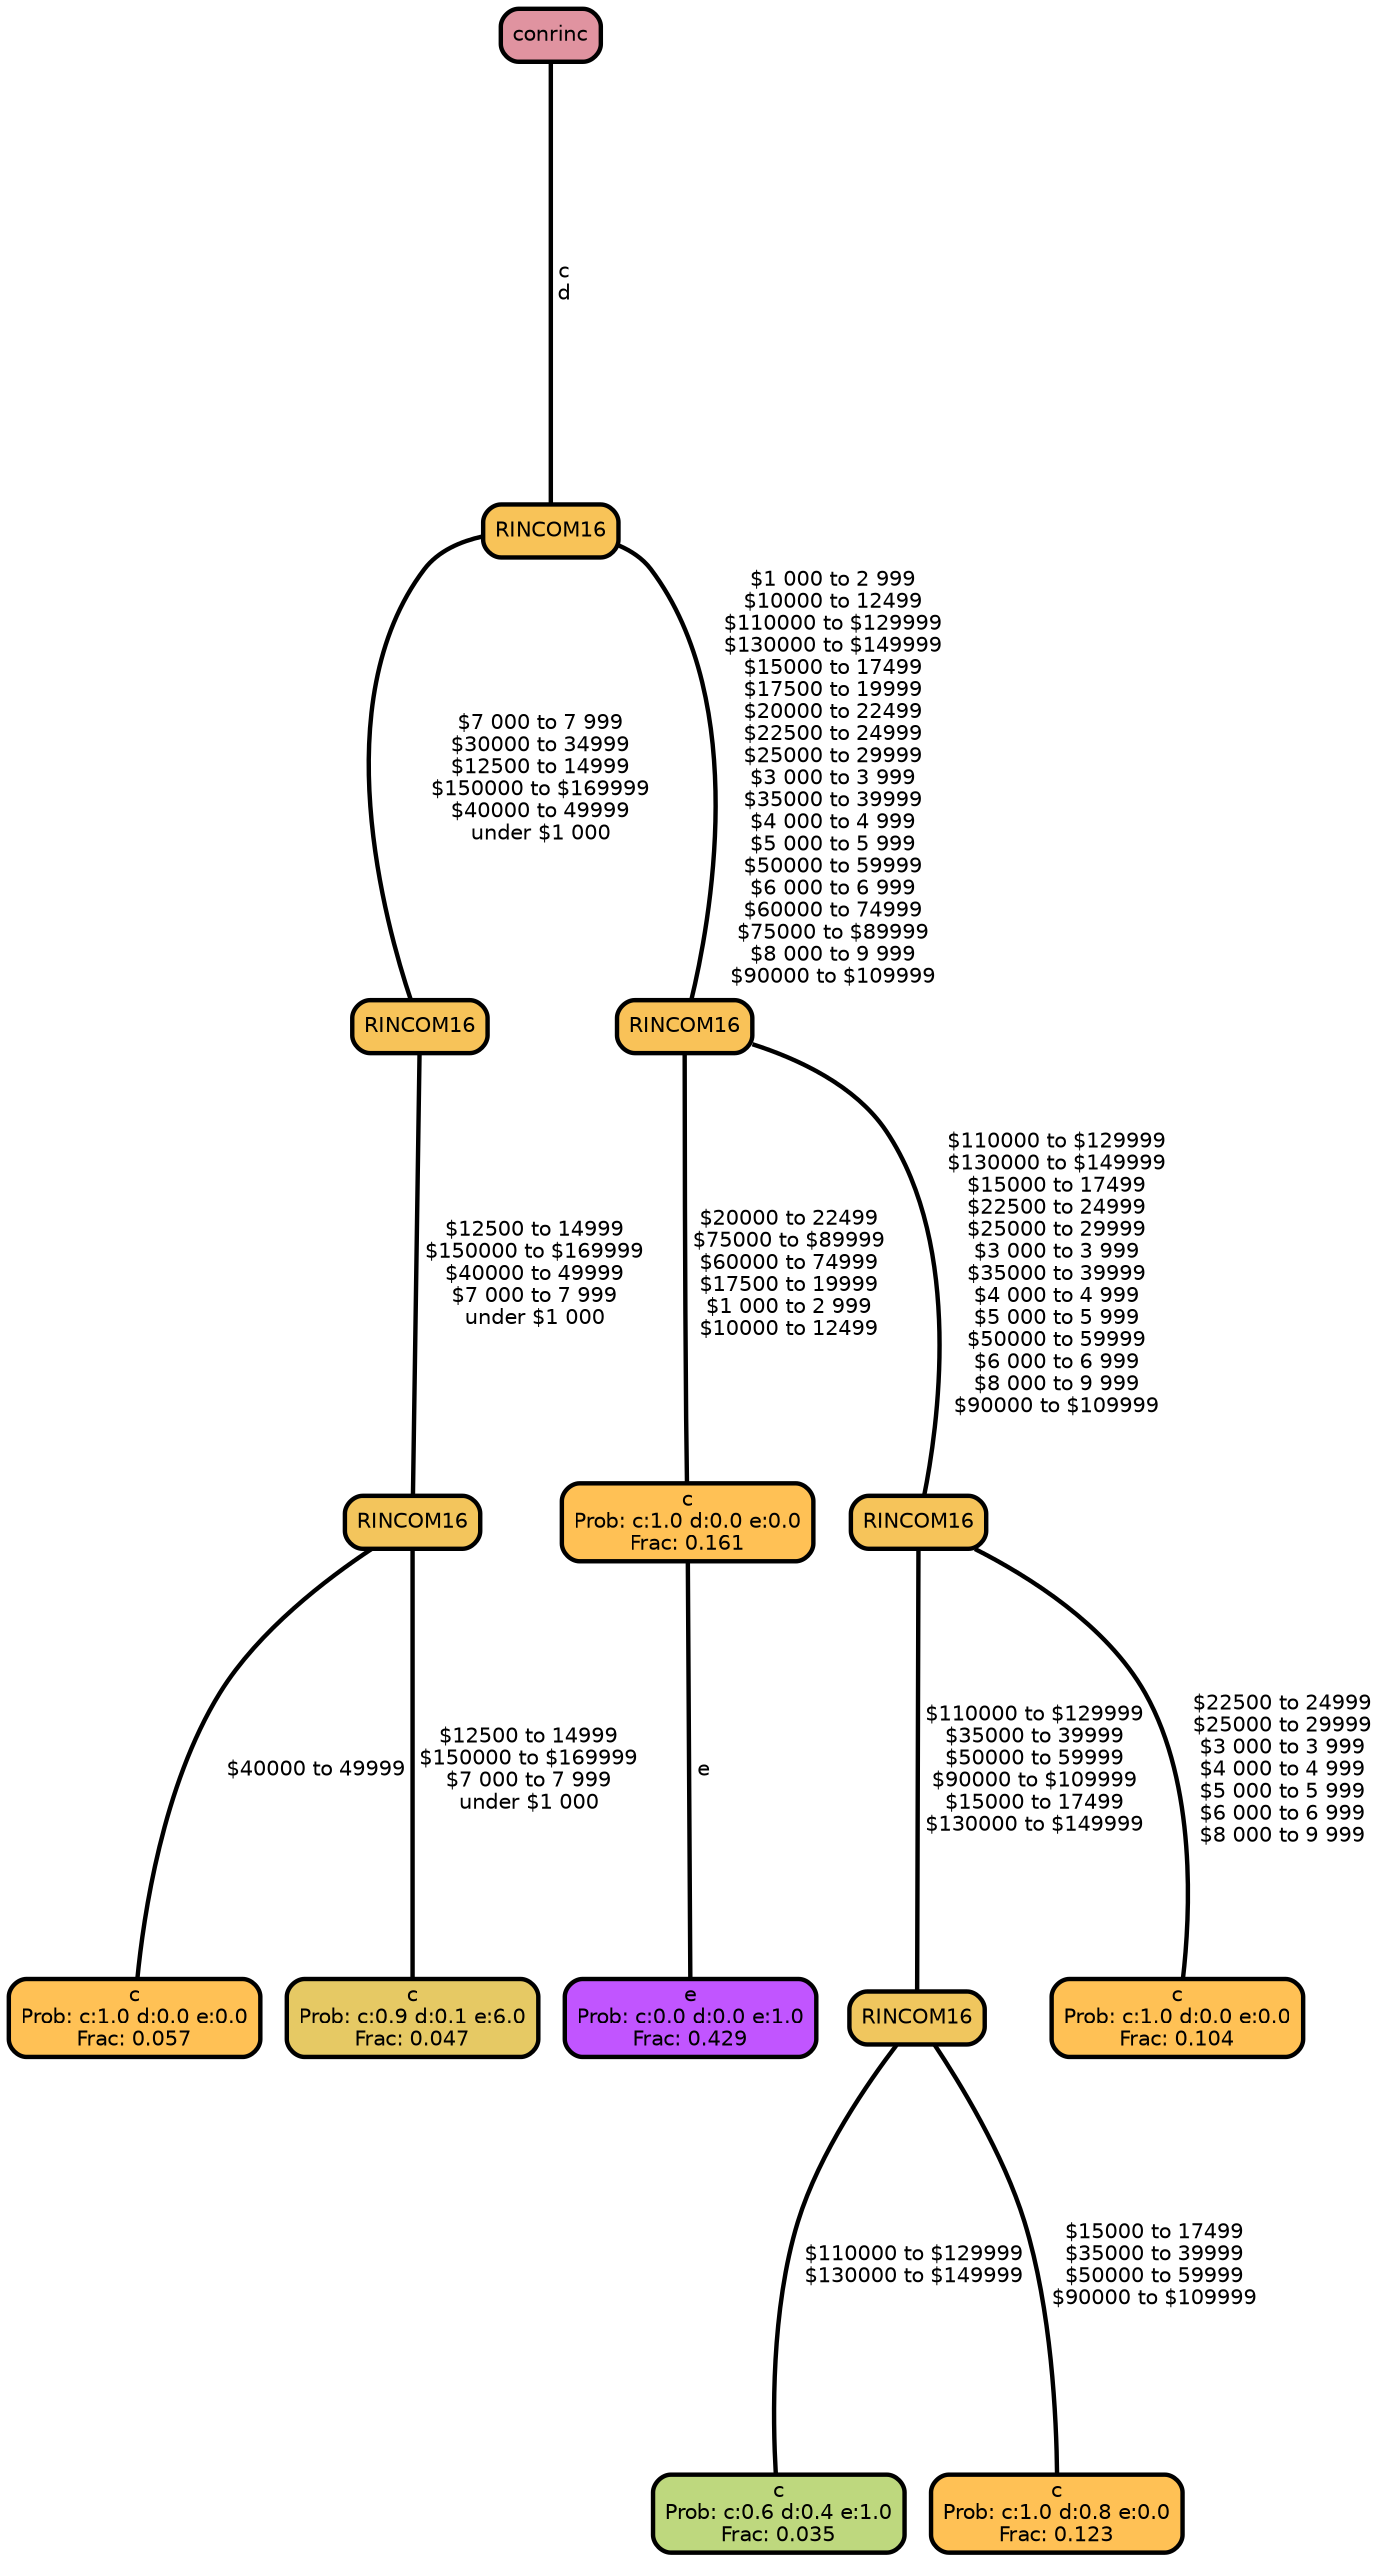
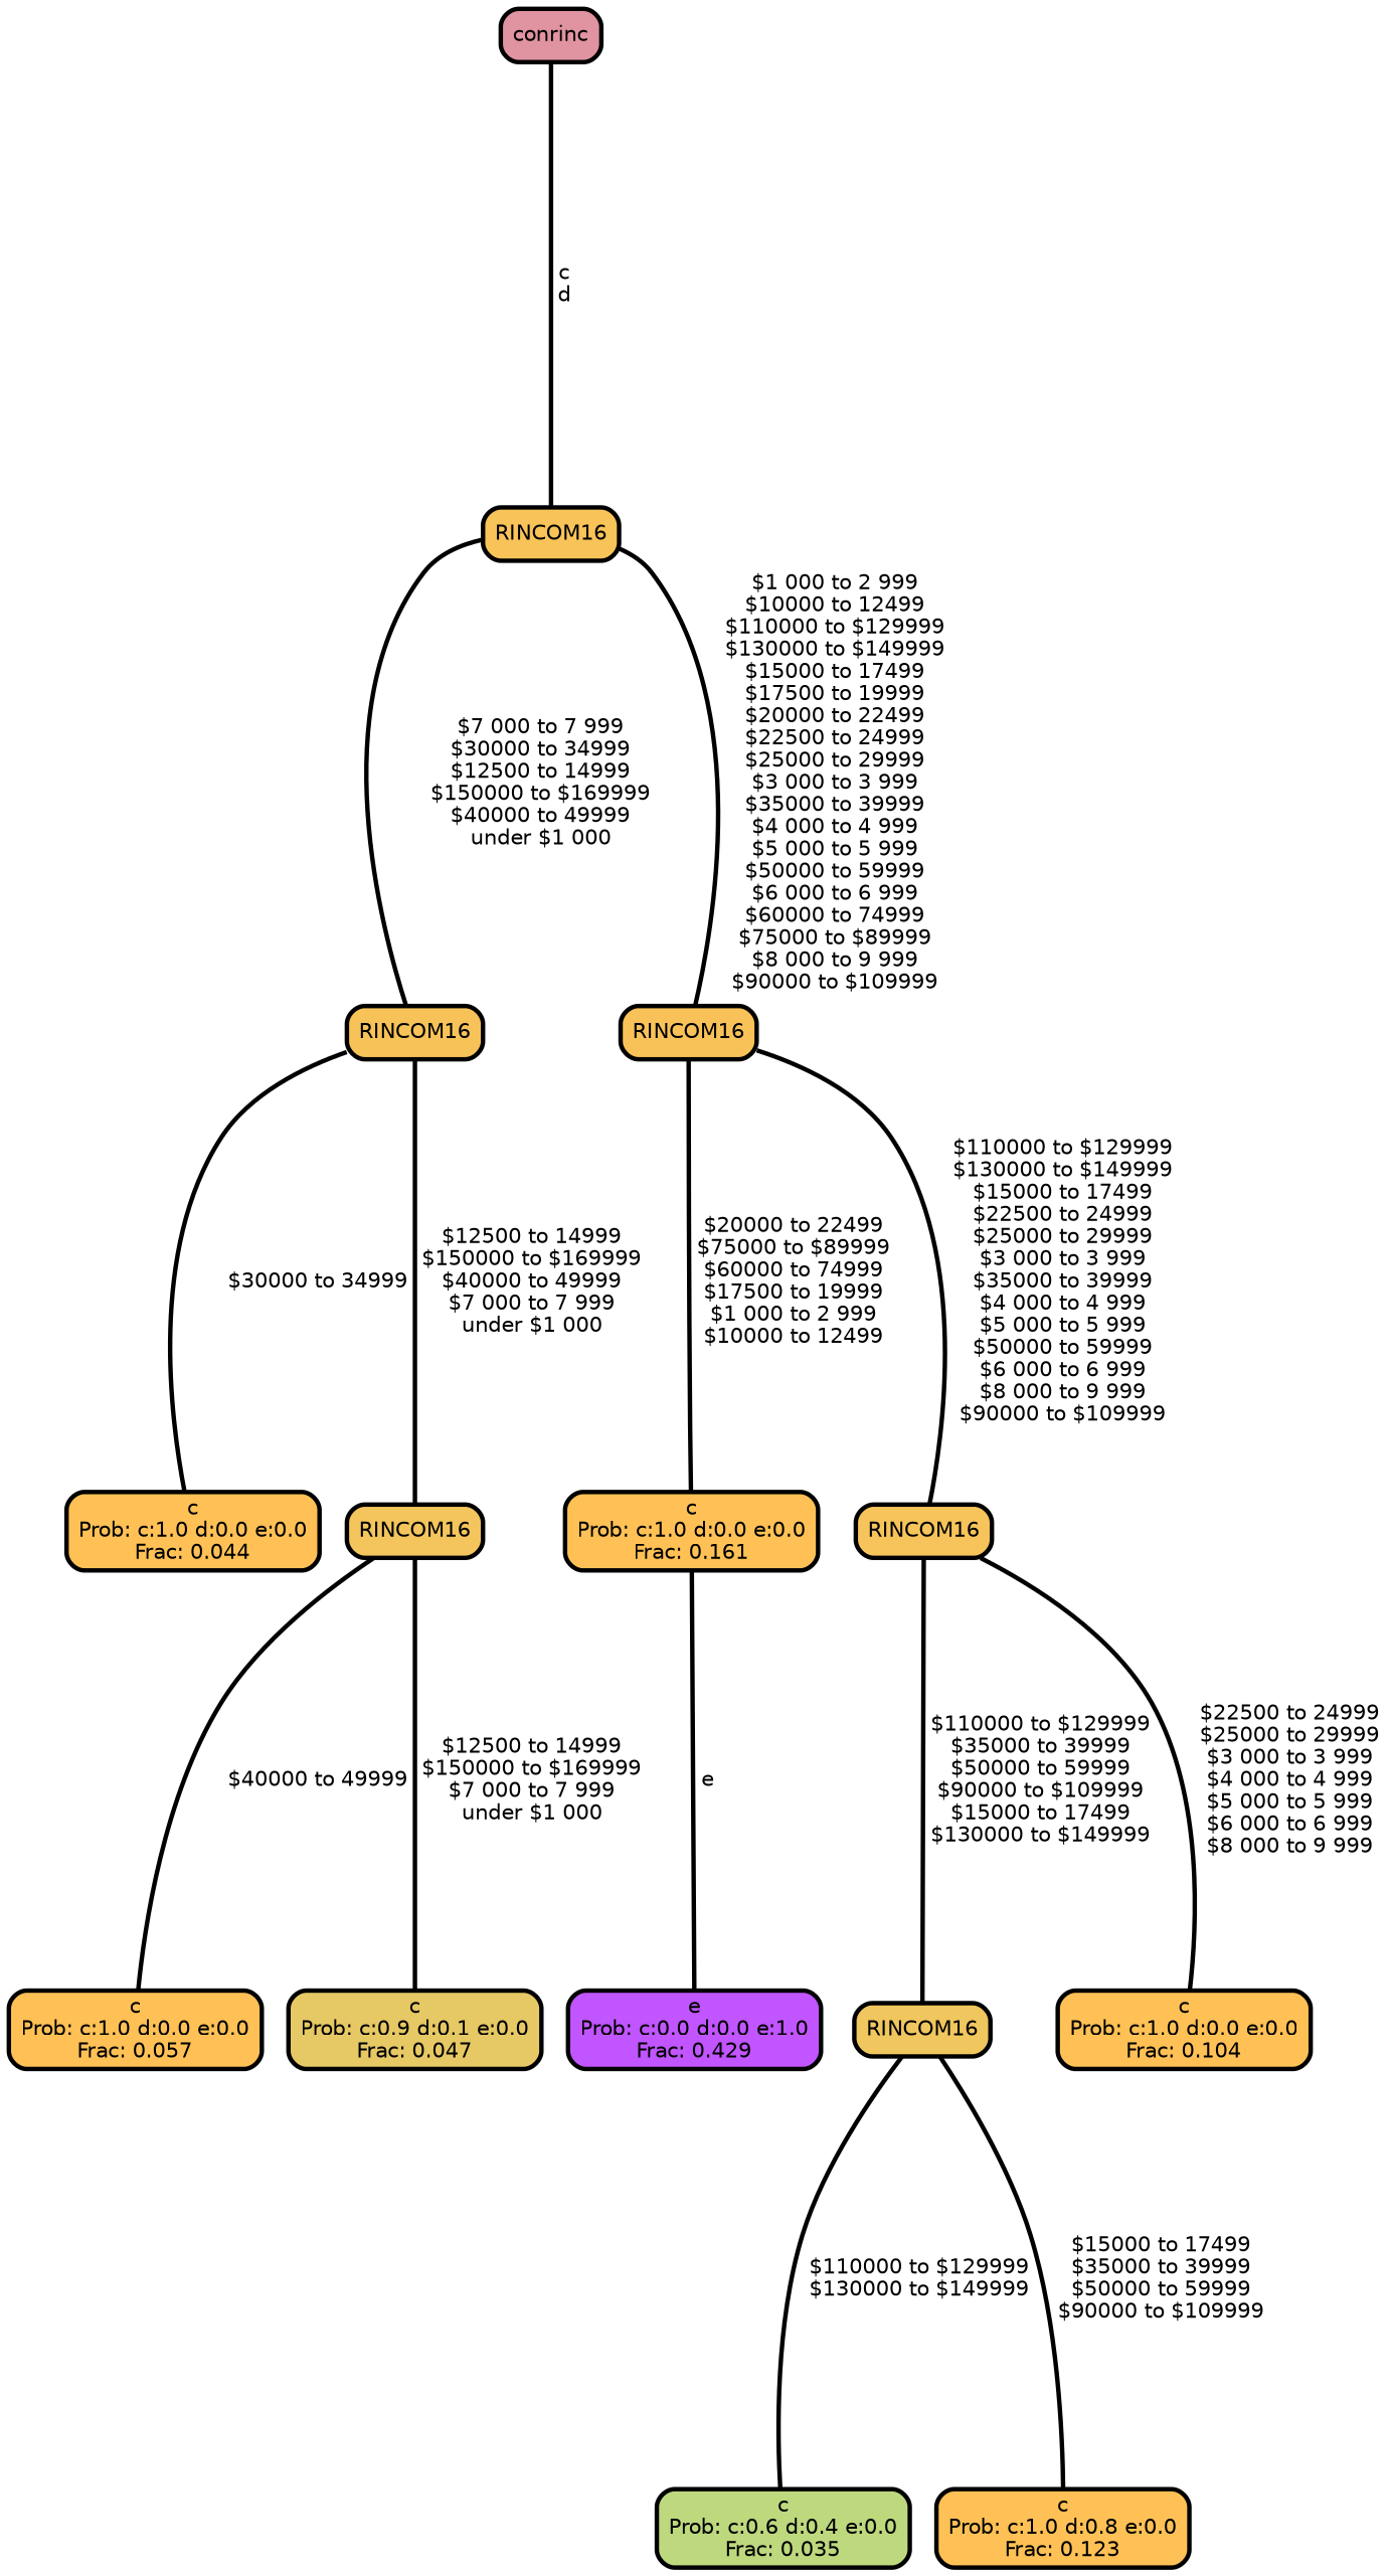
  graph {
    ranksep="0 equally"
    splines=straight
    node [color=black fillcolor="#ffc155" fontcolor=black fontname=helvetica penwidth=3 shape=box style="filled, rounded"]
    edge [color=black fontname=helvetica penwidth=3]
+   n1 [label="c\nProb: c:1.0 d:0.0 e:0.0\nFrac: 0.044"]
    n2 [fillcolor="#f7c359" label=RINCOM16]
    n3 [fillcolor="#f3c55c" label=RINCOM16]
    n4 [label="c\nProb: c:1.0 d:0.0 e:0.0\nFrac: 0.057"]
-   n5 [fillcolor="#e6c964" label="c\nProb: c:0.9 d:0.1 e:6.0\nFrac: 0.047"]
+   n5 [fillcolor="#e6c964" label="c\nProb: c:0.9 d:0.1 e:0.0\nFrac: 0.047"]
    n6 [fillcolor="#f8c358" label=RINCOM16]
    n7 [fillcolor="#f9c258" label=RINCOM16]
    n8 [label="c\nProb: c:1.0 d:0.0 e:0.0\nFrac: 0.161"]
    n9 [fillcolor="#f6c45a" label=RINCOM16]
    n10 [fillcolor="#c155ff" label="e\nProb: c:0.0 d:0.0 e:1.0\nFrac: 0.429"]
    n11 [fillcolor="#f0c65e" label=RINCOM16]
    n12 [label="c\nProb: c:1.0 d:0.0 e:0.0\nFrac: 0.104"]
-   n13 [fillcolor="#bed87e" label="c\nProb: c:0.6 d:0.4 e:1.0\nFrac: 0.035"]
+   n13 [fillcolor="#bed87e" label="c\nProb: c:0.6 d:0.4 e:0.0\nFrac: 0.035"]
    n14 [label="c\nProb: c:1.0 d:0.8 e:0.0\nFrac: 0.123"]
    n15 [fillcolor="#e093a0" label=conrinc]
    subgraph sub_1 {
      rank=same
    }
+   n2 -- n1 [label=" $30000 to 34999"]
    n2 -- n3 [label=" $12500 to 14999\n $150000 to $169999\n $40000 to 49999\n $7 000 to 7 999\n under $1 000"]
    n3 -- n4 [label=" $40000 to 49999"]
    n3 -- n5 [label=" $12500 to 14999\n $150000 to $169999\n $7 000 to 7 999\n under $1 000"]
    n6 -- n2 [label=" $7 000 to 7 999\n $30000 to 34999\n $12500 to 14999\n $150000 to $169999\n $40000 to 49999\n under $1 000"]
    n6 -- n7 [label=" $1 000 to 2 999\n $10000 to 12499\n $110000 to $129999\n $130000 to $149999\n $15000 to 17499\n $17500 to 19999\n $20000 to 22499\n $22500 to 24999\n $25000 to 29999\n $3 000 to 3 999\n $35000 to 39999\n $4 000 to 4 999\n $5 000 to 5 999\n $50000 to 59999\n $6 000 to 6 999\n $60000 to 74999\n $75000 to $89999\n $8 000 to 9 999\n $90000 to $109999"]
    n7 -- n8 [label=" $20000 to 22499\n $75000 to $89999\n $60000 to 74999\n $17500 to 19999\n $1 000 to 2 999\n $10000 to 12499"]
    n7 -- n9 [label=" $110000 to $129999\n $130000 to $149999\n $15000 to 17499\n $22500 to 24999\n $25000 to 29999\n $3 000 to 3 999\n $35000 to 39999\n $4 000 to 4 999\n $5 000 to 5 999\n $50000 to 59999\n $6 000 to 6 999\n $8 000 to 9 999\n $90000 to $109999"]
    n8 -- n10 [label=" e"]
    n9 -- n11 [label=" $110000 to $129999\n $35000 to 39999\n $50000 to 59999\n $90000 to $109999\n $15000 to 17499\n $130000 to $149999"]
    n9 -- n12 [label=" $22500 to 24999\n $25000 to 29999\n $3 000 to 3 999\n $4 000 to 4 999\n $5 000 to 5 999\n $6 000 to 6 999\n $8 000 to 9 999"]
    n11 -- n13 [label=" $110000 to $129999\n $130000 to $149999"]
    n11 -- n14 [label=" $15000 to 17499\n $35000 to 39999\n $50000 to 59999\n $90000 to $109999"]
    n15 -- n6 [label=" c\n d"]
  }
